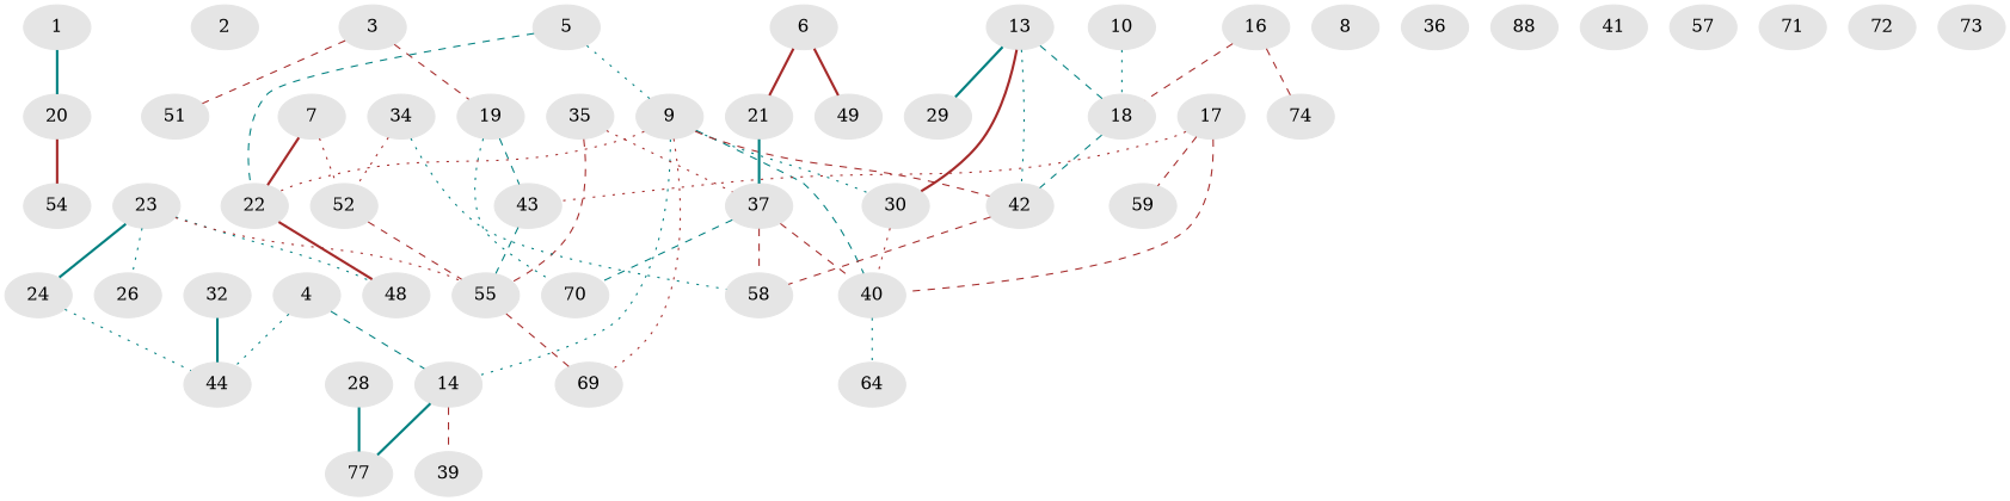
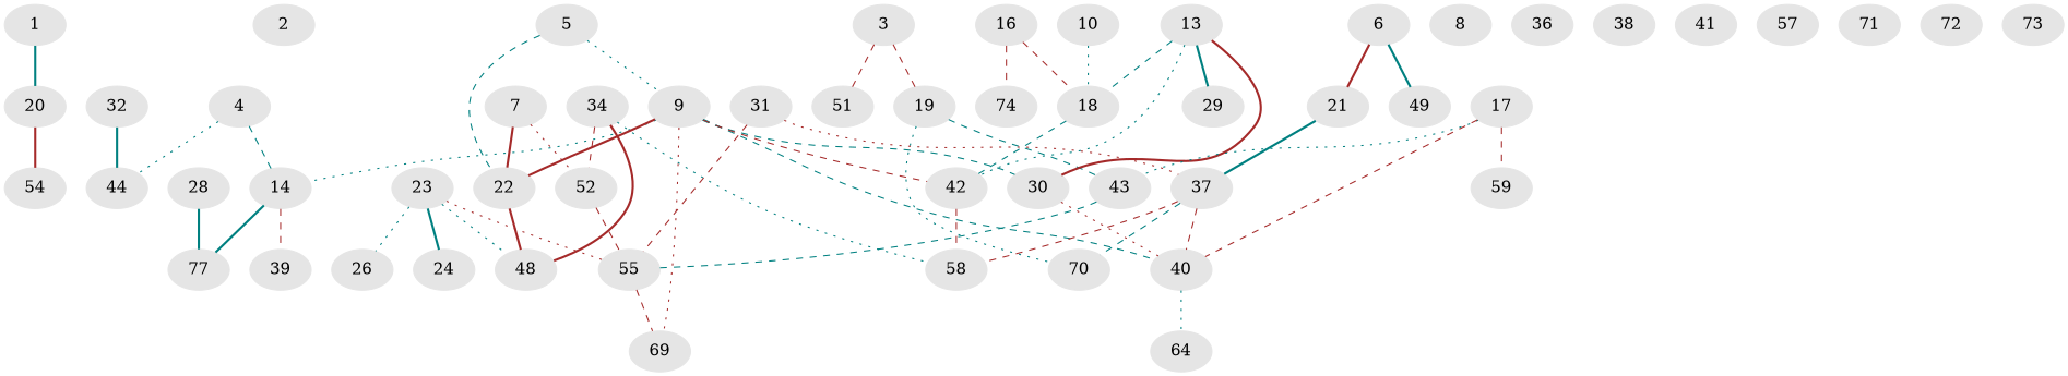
  graph {
    node [color=gray90 style=filled]
    edge [color=brown style=dashed]
    20 [super="+65"]
    54
    1
    2
    3 [super="+12"]
    19 [super="+76"]
    51
    43 [super="+61"]
    70
    4 [super="+35"]
    14 [super="+15"]
    44 [super="+63"]
    39
    77
    9 [super="+25"]
    22 [super="+47"]
    30 [super="+56"]
    40 [super="+45"]
    42 [super="+50"]
    69
    5
    48 [super="+68"]
    6
    21
    49
    37 [super="+67"]
    7
    52 [super="+53"]
    55 [super="+62"]
    8 [super="+11"]
    64
    58 [super="+60"]
    18 [super="+78"]
    10
    13 [super="+46"]
    29
    16
    74
    17 [super="+33"]
    59
    23 [super="+27"]
    24
    26 [super="+75"]
    28
-   31 [label=35]
+   31
    32
    34 [super="+66"]
    36
-   38 [label=88]
+   38
    41
    57
    71
    72
    73
    20 -- 54 [style=bold]
    1 -- 20 [color=teal style=bold]
    3 -- 19
    3 -- 51
    19 -- 43 [color=teal]
    19 -- 70 [color=teal style=dotted]
    43 -- 55 [color=teal]
    4 -- 14 [color=teal]
    4 -- 44 [color=teal style=dotted]
    14 -- 39
    14 -- 77 [color=teal style=bold]
    9 -- 14 [color=teal style=dotted]
-   9 -- 22 [style=dotted]
-   9 -- 30 [color=teal style=dotted]
+   9 -- 22 [style=bold]
+   9 -- 30 [color=teal]
    9 -- 40 [color=teal]
    9 -- 42
    9 -- 69 [style=dotted]
    22 -- 48 [style=bold]
    30 -- 40 [style=dotted]
    40 -- 64 [color=teal style=dotted]
    42 -- 58
    5 -- 9 [color=teal style=dotted]
    5 -- 22 [color=teal]
    6 -- 21 [style=bold]
-   6 -- 49 [style=bold]
+   6 -- 49 [color=teal style=bold]
    21 -- 37 [color=teal style=bold]
    37 -- 70 [color=teal]
    37 -- 40
    37 -- 58
    7 -- 22 [style=bold]
    7 -- 52 [style=dotted]
    52 -- 55
    55 -- 69
    18 -- 42 [color=teal]
    10 -- 18 [color=teal style=dotted]
    13 -- 30 [style=bold]
    13 -- 42 [color=teal style=dotted]
    13 -- 18 [color=teal]
    13 -- 29 [color=teal style=bold]
    16 -- 18
    16 -- 74
-   17 -- 43 [style=dotted]
+   17 -- 43 [color=teal style=dotted]
    17 -- 40
    17 -- 59
    23 -- 48 [color=teal style=dotted]
    23 -- 55 [style=dotted]
    23 -- 24 [color=teal style=bold]
    23 -- 26 [color=teal style=dotted]
-   24 -- 44 [color=teal style=dotted]
    28 -- 77 [color=teal style=bold]
    31 -- 37 [style=dotted]
    31 -- 55
    32 -- 44 [color=teal style=bold]
-   34 -- 52 [style=dotted]
+   34 -- 48 [style=bold]
+   34 -- 52
    34 -- 58 [color=teal style=dotted]
  }
